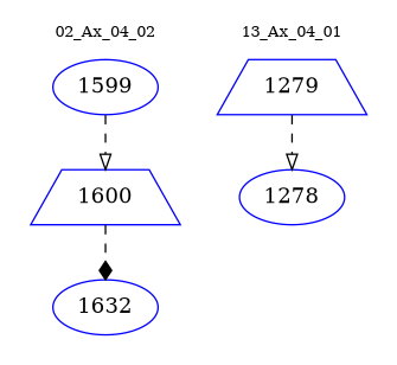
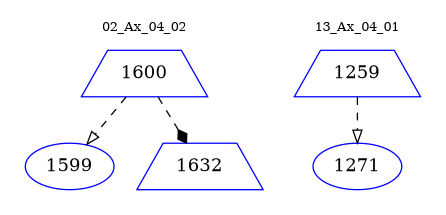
  digraph {
    node [color=blue shape=trapezium]
    edge [arrowhead=onormal color=black style=dashed]
    n1 [label=1600]
    n2 [label=1599 shape=ellipse]
-   n3 [label=1632 shape=ellipse]
-   n4 [label=1279]
-   n5 [label=1278 shape=ellipse]
+   n3 [label=1632]
+   n4 [label=1259]
+   n5 [label=1271 shape=ellipse]
    subgraph cluster_1 {
      color=white
      fontsize=10
      label="02_Ax_04_02"
      n1
      n2
      n3
    }
    subgraph cluster_2 {
      color=white
      fontsize=10
      label="13_Ax_04_01"
      n4
      n5
    }
-   n2 -> n1
+   n1 -> n2
    n1 -> n3 [arrowhead=diamond]
    n4 -> n5
  }
